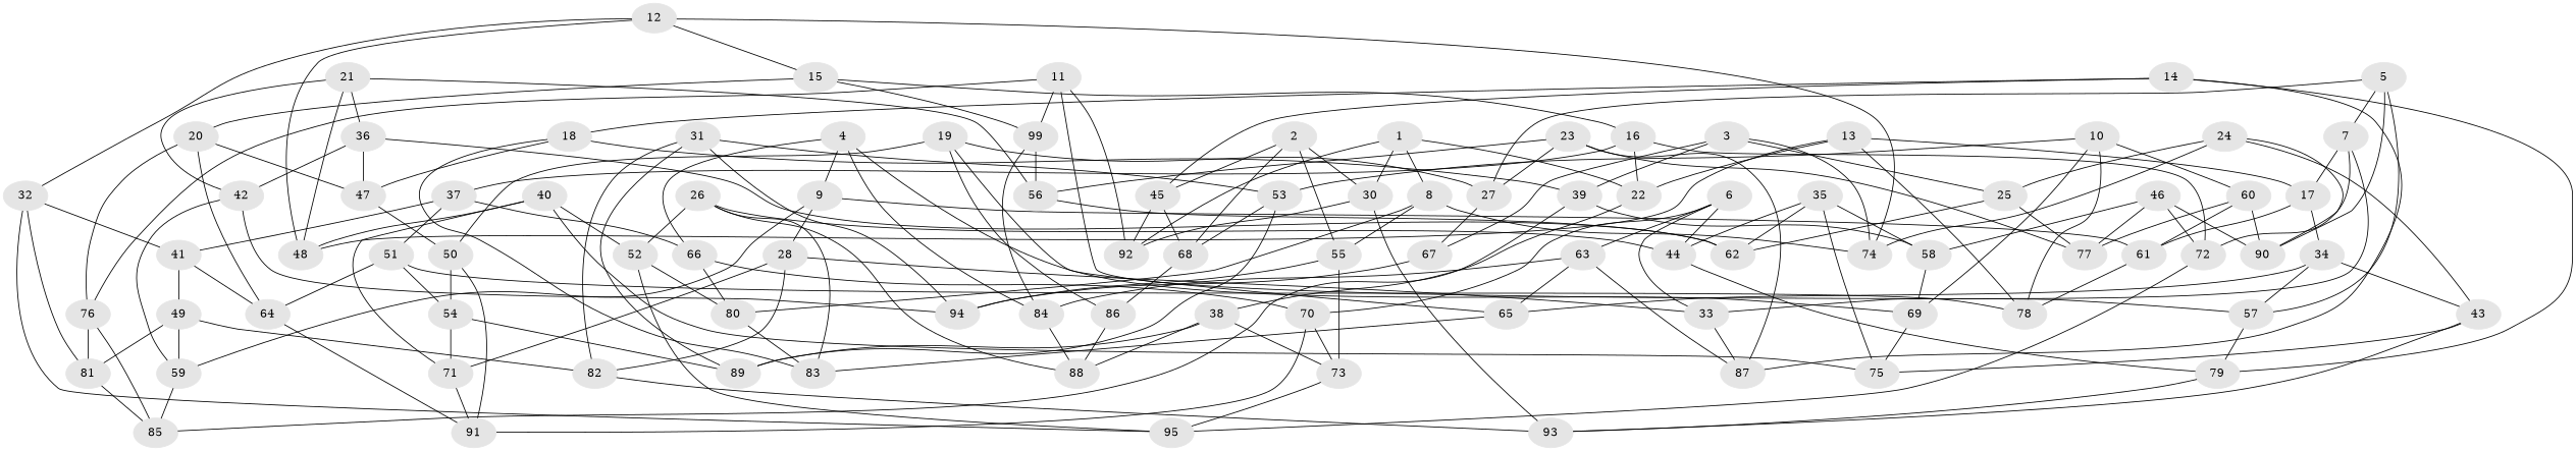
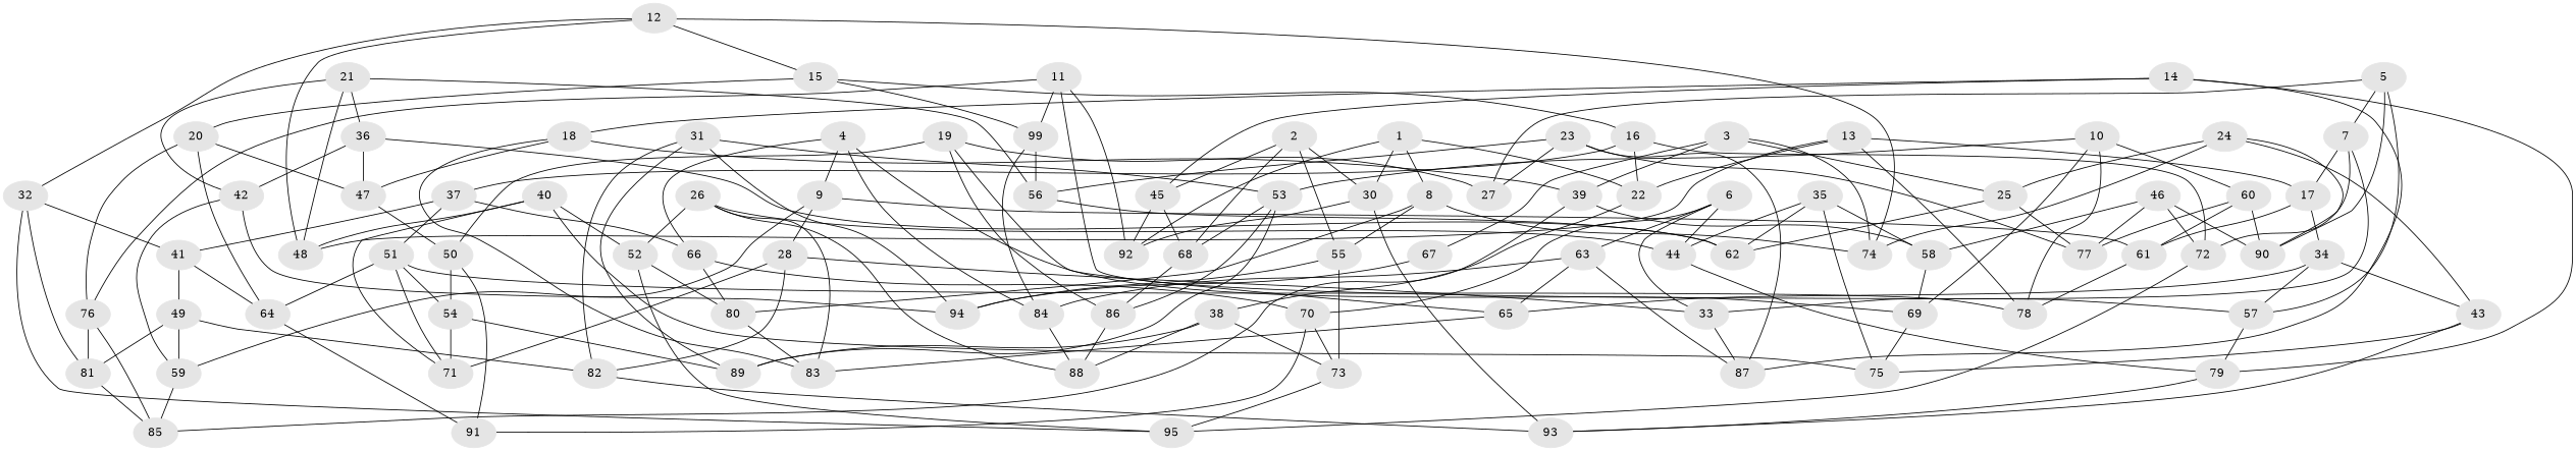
  graph {
    node [color=gray90 style=filled]
    1
    8
    22
    30
    92
    55
    74
    80
    38
    93
    2
    45
    68
    94
    73
    86
    3
    25
    39
    67
    77
    62
    58
    85
    4
    9
    66
    69
    84
    28
    59
    61
    70
    75
    88
    5
    7
    27
    57
    90
    33
    17
    72
    79
    6
    44
    63
    87
    65
    91
    34
    95
    83
    71
    82
    78
    10
    53
    60
    89
    11
    n62 [label=99]
    76
    56
    81
    12
    15
    32
    48
    16
    20
    41
    13
    14
    18
    47
    37
    64
    51
    43
    50
    19
    54
    21
    36
    42
    23
    24
    26
    52
    31
    49
    35
    40
    46
    1 -- 8
    1 -- 22
    1 -- 30
    1 -- 92
    8 -- 55
    8 -- 74
    8 -- 80
    22 -- 38
    30 -- 92
    30 -- 93
    55 -- 94
    55 -- 73
    80 -- 83
    38 -- 73
    38 -- 88
    38 -- 89
    2 -- 30
    2 -- 55
    2 -- 45
    2 -- 68
    45 -- 92
    45 -- 68
    68 -- 86
    73 -- 95
    86 -- 88
    3 -- 74
    3 -- 25
    3 -- 39
    3 -- 67
    25 -- 77
    25 -- 62
    39 -- 58
    39 -- 85
    67 -- 94
    58 -- 69
    4 -- 9
    4 -- 66
    4 -- 69
    4 -- 84
    9 -- 28
    9 -- 59
    9 -- 61
    66 -- 80
    66 -- 70
    69 -- 75
    84 -- 88
    28 -- 33
    28 -- 71
    28 -- 82
    59 -- 85
    61 -- 78
    70 -- 73
    70 -- 91
    5 -- 7
    5 -- 27
    5 -- 57
    5 -- 90
    7 -- 33
    7 -- 17
    7 -- 72
-   27 -- 67
    57 -- 79
    33 -- 87
    17 -- 61
    17 -- 34
    72 -- 95
    79 -- 93
    6 -- 70
    6 -- 33
    6 -- 44
    6 -- 63
    44 -- 79
    63 -- 84
    63 -- 87
    63 -- 65
    65 -- 83
    34 -- 57
    34 -- 65
    34 -- 43
-   71 -- 91
+   71 -- 51
    82 -- 93
    10 -- 69
    10 -- 78
    10 -- 53
    10 -- 60
    53 -- 68
+   53 -- 86
    53 -- 89
    60 -- 77
    60 -- 61
    60 -- 90
    11 -- 92
    11 -- 57
    11 -- n62
    11 -- 76
    n62 -- 84
    n62 -- 56
    76 -- 85
    76 -- 81
    56 -- 62
    81 -- 85
    12 -- 74
    12 -- 15
    12 -- 32
    12 -- 48
    15 -- n62
    15 -- 16
    15 -- 20
    32 -- 95
    32 -- 81
    32 -- 41
    16 -- 22
    16 -- 72
    16 -- 37
    20 -- 76
    20 -- 47
    20 -- 64
    41 -- 64
    41 -- 49
    13 -- 22
    13 -- 17
    13 -- 78
    13 -- 48
    14 -- 45
    14 -- 79
    14 -- 87
    14 -- 18
    18 -- 39
    18 -- 83
    18 -- 47
    47 -- 50
    37 -- 66
    37 -- 41
    37 -- 51
    64 -- 91
    51 -- 78
    51 -- 64
    51 -- 54
    43 -- 93
    43 -- 75
    50 -- 91
    50 -- 54
    19 -- 86
    19 -- 27
    19 -- 65
    19 -- 50
    54 -- 71
    54 -- 89
    21 -- 56
    21 -- 48
    21 -- 36
    21 -- 42
    36 -- 62
    36 -- 47
    36 -- 42
    42 -- 94
    42 -- 59
    23 -- 77
    23 -- 27
    23 -- 87
    23 -- 56
    24 -- 74
    24 -- 25
    24 -- 90
    24 -- 43
    26 -- 88
    26 -- 44
    26 -- 83
    26 -- 52
    52 -- 80
    52 -- 95
    31 -- 94
    31 -- 82
    31 -- 53
    31 -- 89
    49 -- 59
    49 -- 82
    49 -- 81
    35 -- 62
    35 -- 58
    35 -- 75
    35 -- 44
    40 -- 75
    40 -- 71
    40 -- 48
    40 -- 52
    46 -- 77
    46 -- 58
    46 -- 90
    46 -- 72
  }
